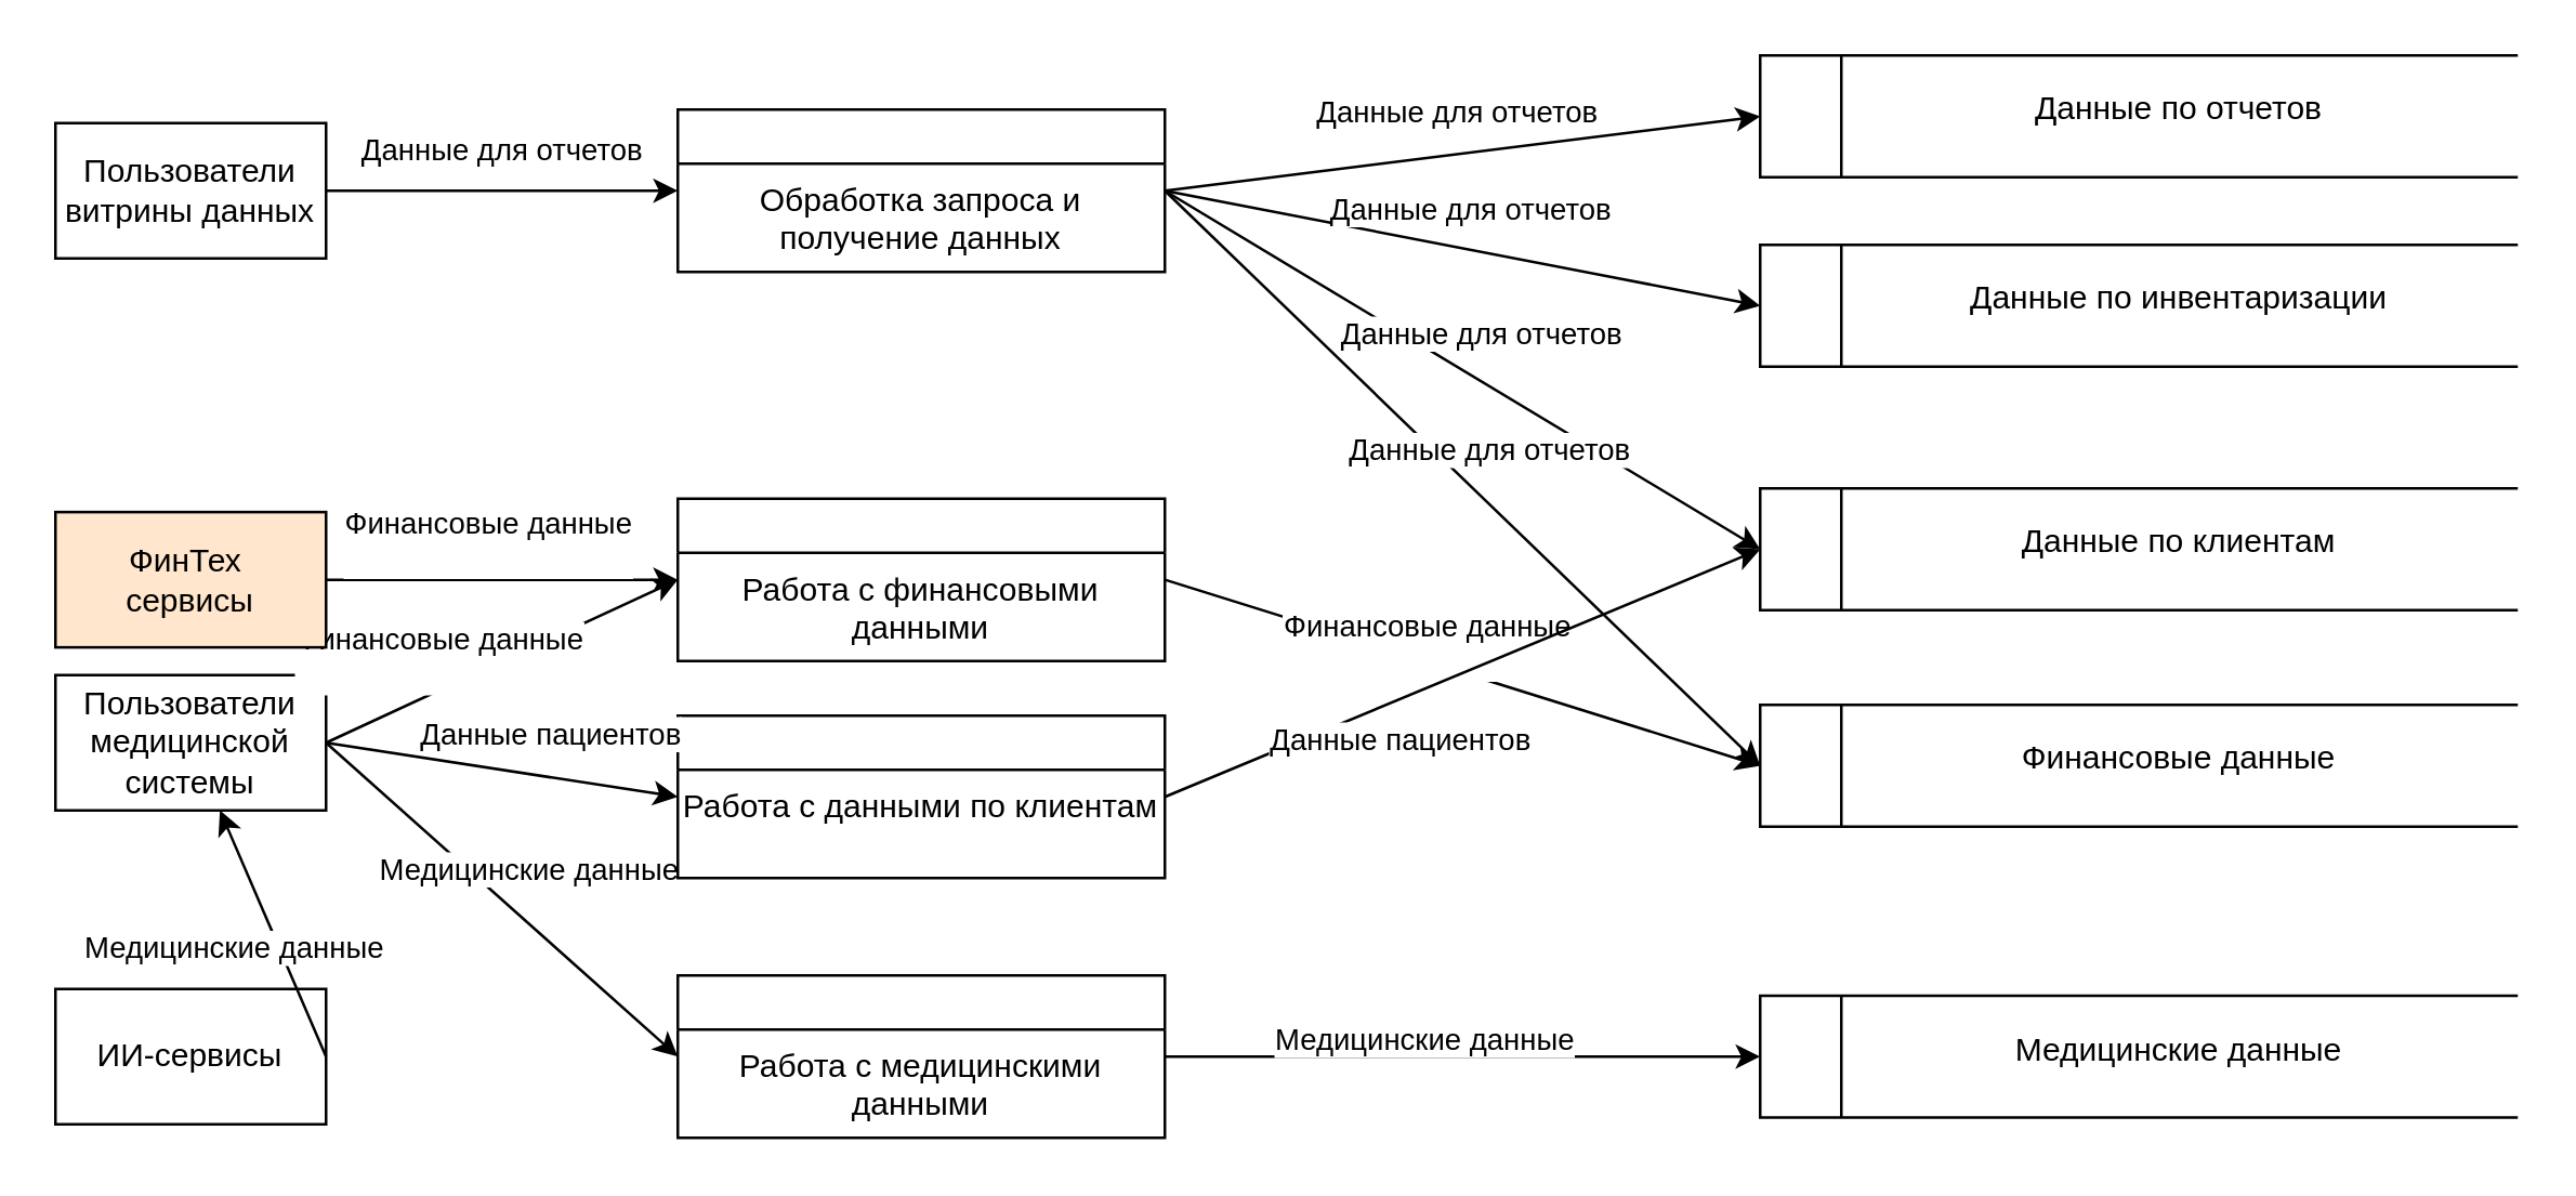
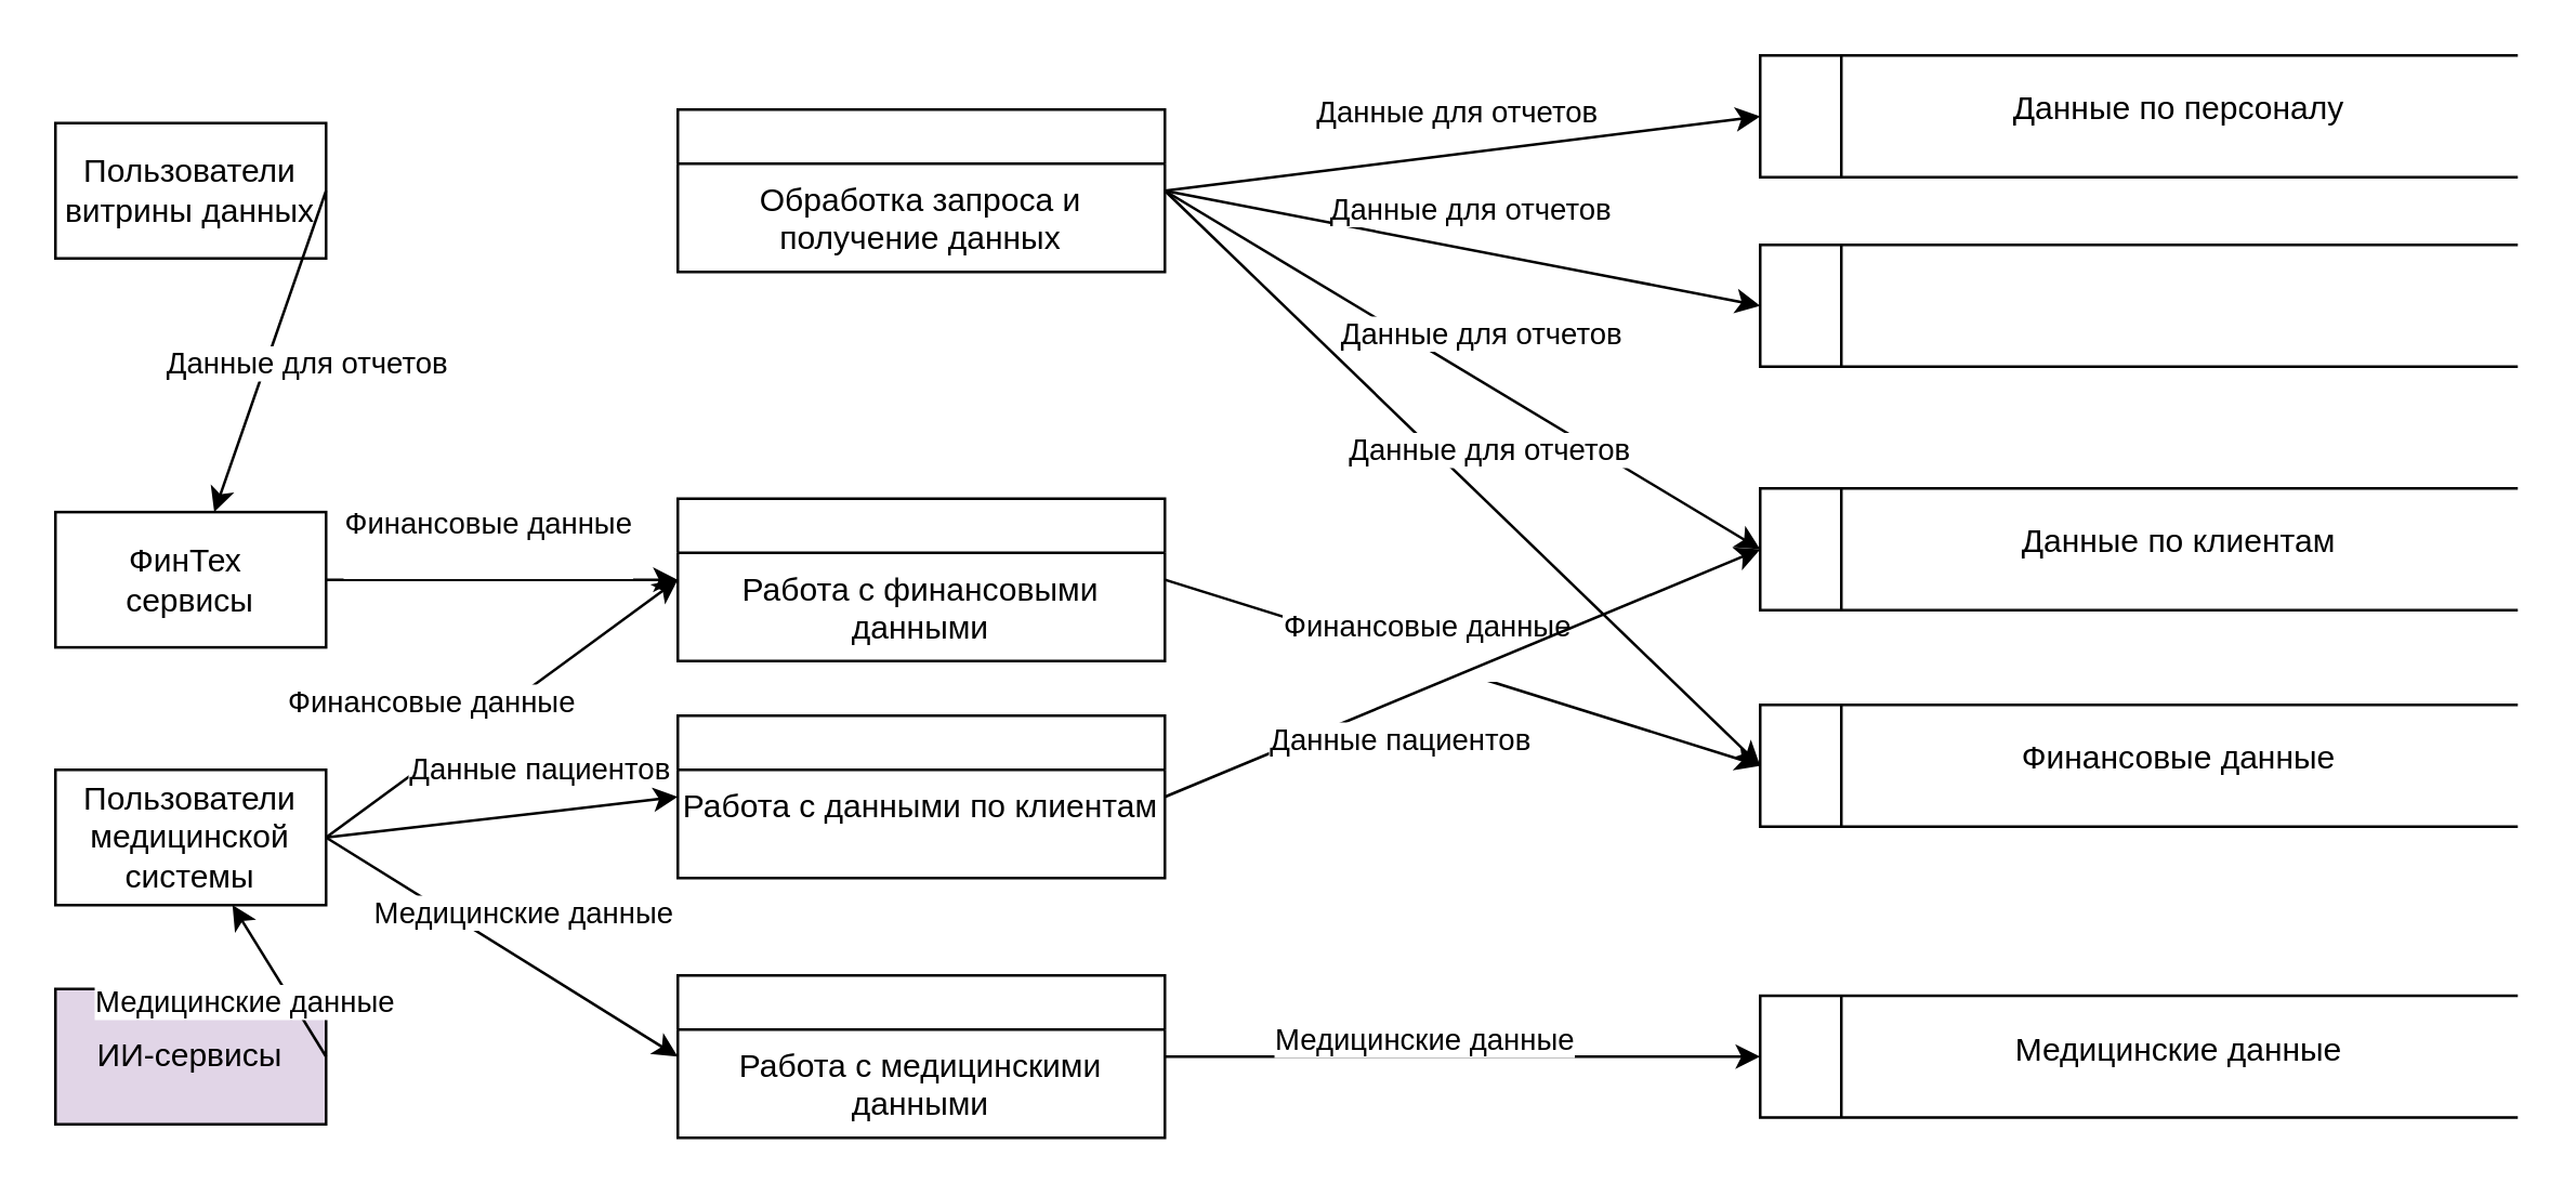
  <mxCell id="0" />
  <mxCell id="1" parent="0" />
  <mxCell id="2" value="" style="html=1;dashed=0;whiteSpace=wrap;shape=mxgraph.dfd.dataStoreID;align=left;spacingLeft=3;points=[[0,0],[0.5,0],[1,0],[0,0.5],[1,0.5],[0,1],[0.5,1],[1,1]];" vertex="1" parent="1"><mxGeometry x="650" y="180" width="280" height="45" as="geometry" /></mxCell>
  <mxCell id="3" value="" style="swimlane;fontStyle=0;childLayout=stackLayout;horizontal=1;startSize=20;fillColor=#ffffff;horizontalStack=0;resizeParent=1;resizeParentMax=0;resizeLast=0;collapsible=0;marginBottom=0;swimlaneFillColor=#ffffff;rounded=0;" vertex="1" parent="1"><mxGeometry x="250" y="40" width="180" height="60" as="geometry" /></mxCell>
  <mxCell id="4" value="Обработка запроса и получение данных" style="text;whiteSpace=wrap;align=center;" vertex="1" parent="3"><mxGeometry y="20" width="180" height="40" as="geometry" /></mxCell>
  <mxCell id="5" value="Данные по клиентам" style="text;whiteSpace=wrap;align=center;" vertex="1" parent="1"><mxGeometry x="680" y="186.25" width="250" height="32.5" as="geometry" /></mxCell>
  <mxCell id="6" value="Данные для отчетов" style="endArrow=classic;html=1;rounded=0;exitX=1;exitY=0.25;exitDx=0;exitDy=0;entryX=0;entryY=0.5;entryDx=0;entryDy=0;" edge="1" parent="1" source="4" target="2"><mxGeometry y="15" width="50" height="50" relative="1" as="geometry"><mxPoint x="430" y="-95" as="sourcePoint" /><mxPoint x="530" y="70" as="targetPoint" /><mxPoint as="offset" /></mxGeometry></mxCell>
  <mxCell id="7" value="" style="html=1;dashed=0;whiteSpace=wrap;shape=mxgraph.dfd.dataStoreID;align=left;spacingLeft=3;points=[[0,0],[0.5,0],[1,0],[0,0.5],[1,0.5],[0,1],[0.5,1],[1,1]];" vertex="1" parent="1"><mxGeometry x="650" y="367.5" width="280" height="45" as="geometry" /></mxCell>
  <mxCell id="8" value="Медицинские данные" style="text;whiteSpace=wrap;align=center;" vertex="1" parent="1"><mxGeometry x="680" y="373.75" width="250" height="32.5" as="geometry" /></mxCell>
  <mxCell id="9" value="" style="html=1;dashed=0;whiteSpace=wrap;shape=mxgraph.dfd.dataStoreID;align=left;spacingLeft=3;points=[[0,0],[0.5,0],[1,0],[0,0.5],[1,0.5],[0,1],[0.5,1],[1,1]];" vertex="1" parent="1"><mxGeometry x="650" y="260" width="280" height="45" as="geometry" /></mxCell>
  <mxCell id="10" value="Финансовые данные" style="text;whiteSpace=wrap;align=center;" vertex="1" parent="1"><mxGeometry x="680" y="266.25" width="250" height="32.5" as="geometry" /></mxCell>
  <mxCell id="11" value="" style="html=1;dashed=0;whiteSpace=wrap;shape=mxgraph.dfd.dataStoreID;align=left;spacingLeft=3;points=[[0,0],[0.5,0],[1,0],[0,0.5],[1,0.5],[0,1],[0.5,1],[1,1]];" vertex="1" parent="1"><mxGeometry x="650" y="20" width="280" height="45" as="geometry" /></mxCell>
- <mxCell id="12" value="Данные по отчетов" style="text;whiteSpace=wrap;align=center;" vertex="1" parent="1"><mxGeometry x="680" y="26.25" width="250" height="32.5" as="geometry" /></mxCell>
+ <mxCell id="12" value="Данные по персоналу" style="text;whiteSpace=wrap;align=center;" vertex="1" parent="1"><mxGeometry x="680" y="26.25" width="250" height="32.5" as="geometry" /></mxCell>
  <mxCell id="13" value="" style="html=1;dashed=0;whiteSpace=wrap;shape=mxgraph.dfd.dataStoreID;align=left;spacingLeft=3;points=[[0,0],[0.5,0],[1,0],[0,0.5],[1,0.5],[0,1],[0.5,1],[1,1]];" vertex="1" parent="1"><mxGeometry x="650" y="90" width="280" height="45" as="geometry" /></mxCell>
- <mxCell id="14" value="Данные по инвентаризации" style="text;whiteSpace=wrap;align=center;" vertex="1" parent="1"><mxGeometry x="680" y="96.25" width="250" height="32.5" as="geometry" /></mxCell>
  <mxCell id="15" value="Пользователи витрины данных" style="html=1;dashed=0;whiteSpace=wrap;rounded=0;" vertex="1" parent="1"><mxGeometry x="20" y="45" width="100" height="50" as="geometry" /></mxCell>
- <mxCell id="16" value="Данные для отчетов" style="endArrow=classic;html=1;rounded=0;exitX=1;exitY=0.5;exitDx=0;exitDy=0;entryX=0;entryY=0.25;entryDx=0;entryDy=0;" edge="1" parent="1" source="15" target="4"><mxGeometry y="15" width="50" height="50" relative="1" as="geometry"><mxPoint x="140" y="458" as="sourcePoint" /><mxPoint x="260" y="80" as="targetPoint" /><mxPoint as="offset" /></mxGeometry></mxCell>
+ <mxCell id="16" value="Данные для отчетов" style="endArrow=classic;html=1;rounded=0;exitX=1;exitY=0.5;exitDx=0;exitDy=0;" edge="1" parent="1" source="15" target="35"><mxGeometry y="15" width="50" height="50" relative="1" as="geometry"><mxPoint x="140" y="458" as="sourcePoint" /><mxPoint x="260" y="80" as="targetPoint" /><mxPoint as="offset" /></mxGeometry></mxCell>
  <mxCell id="17" value="Данные для отчетов" style="endArrow=classic;html=1;rounded=0;exitX=1;exitY=0.25;exitDx=0;exitDy=0;entryX=0;entryY=0.5;entryDx=0;entryDy=0;" edge="1" parent="1" source="4" target="9"><mxGeometry y="15" width="50" height="50" relative="1" as="geometry"><mxPoint x="440" y="80" as="sourcePoint" /><mxPoint x="660" y="81" as="targetPoint" /><mxPoint as="offset" /></mxGeometry></mxCell>
  <mxCell id="18" value="Данные для отчетов" style="endArrow=classic;html=1;rounded=0;exitX=1;exitY=0.25;exitDx=0;exitDy=0;entryX=0;entryY=0.5;entryDx=0;entryDy=0;" edge="1" parent="1" source="4" target="11"><mxGeometry y="15" width="50" height="50" relative="1" as="geometry"><mxPoint x="450" y="90" as="sourcePoint" /><mxPoint x="670" y="91" as="targetPoint" /><mxPoint as="offset" /></mxGeometry></mxCell>
  <mxCell id="19" value="Данные для отчетов" style="endArrow=classic;html=1;rounded=0;exitX=1;exitY=0.25;exitDx=0;exitDy=0;entryX=0;entryY=0.5;entryDx=0;entryDy=0;" edge="1" parent="1" source="4" target="13"><mxGeometry y="15" width="50" height="50" relative="1" as="geometry"><mxPoint x="460" y="100" as="sourcePoint" /><mxPoint x="680" y="101" as="targetPoint" /><mxPoint as="offset" /></mxGeometry></mxCell>
- <mxCell id="20" value="Пользователи медицинской системы" style="html=1;dashed=0;whiteSpace=wrap;rounded=0;" vertex="1" parent="1"><mxGeometry x="20" y="249" width="100" height="50" as="geometry" /></mxCell>
+ <mxCell id="20" value="Пользователи медицинской системы" style="html=1;dashed=0;whiteSpace=wrap;rounded=0;" vertex="1" parent="1"><mxGeometry x="20" y="284" width="100" height="50" as="geometry" /></mxCell>
  <mxCell id="21" value="" style="swimlane;fontStyle=0;childLayout=stackLayout;horizontal=1;startSize=20;fillColor=#ffffff;horizontalStack=0;resizeParent=1;resizeParentMax=0;resizeLast=0;collapsible=0;marginBottom=0;swimlaneFillColor=#ffffff;rounded=0;" vertex="1" parent="1"><mxGeometry x="250" y="360" width="180" height="60" as="geometry" /></mxCell>
  <mxCell id="22" value="Работа с медицинскими данными" style="text;whiteSpace=wrap;align=center;" vertex="1" parent="21"><mxGeometry y="20" width="180" height="40" as="geometry" /></mxCell>
  <mxCell id="23" value="Медицинские данные" style="endArrow=classic;html=1;rounded=0;exitX=1;exitY=0.5;exitDx=0;exitDy=0;entryX=0;entryY=0.5;entryDx=0;entryDy=0;" edge="1" parent="1" source="20" target="21"><mxGeometry y="15" width="50" height="50" relative="1" as="geometry"><mxPoint x="130" y="352" as="sourcePoint" /><mxPoint x="250" y="352" as="targetPoint" /><mxPoint as="offset" /></mxGeometry></mxCell>
  <mxCell id="24" value="Медицинские данные" style="endArrow=classic;html=1;rounded=0;exitX=1;exitY=0.25;exitDx=0;exitDy=0;entryX=0;entryY=0.5;entryDx=0;entryDy=0;" edge="1" parent="1" source="22" target="7"><mxGeometry x="-0.127" y="6" width="50" height="50" relative="1" as="geometry"><mxPoint x="430" y="161.25" as="sourcePoint" /><mxPoint x="550" y="161.25" as="targetPoint" /><mxPoint as="offset" /></mxGeometry></mxCell>
  <mxCell id="25" value="" style="swimlane;fontStyle=0;childLayout=stackLayout;horizontal=1;startSize=20;fillColor=#ffffff;horizontalStack=0;resizeParent=1;resizeParentMax=0;resizeLast=0;collapsible=0;marginBottom=0;swimlaneFillColor=#ffffff;rounded=0;" vertex="1" parent="1"><mxGeometry x="250" y="183.75" width="180" height="60" as="geometry" /></mxCell>
  <mxCell id="26" value="Работа с финансовыми данными" style="text;whiteSpace=wrap;align=center;" vertex="1" parent="25"><mxGeometry y="20" width="180" height="40" as="geometry" /></mxCell>
  <mxCell id="27" value="Финансовые данные&lt;div&gt;&lt;br&gt;&lt;/div&gt;" style="endArrow=classic;html=1;rounded=0;exitX=1;exitY=0.5;exitDx=0;exitDy=0;entryX=0;entryY=0.25;entryDx=0;entryDy=0;" edge="1" parent="1" source="20" target="26"><mxGeometry x="-0.294" y="11" width="50" height="50" relative="1" as="geometry"><mxPoint x="140" y="308" as="sourcePoint" /><mxPoint x="260" y="362" as="targetPoint" /><mxPoint as="offset" /></mxGeometry></mxCell>
  <mxCell id="28" value="Финансовые данные&lt;div&gt;&lt;br&gt;&lt;/div&gt;" style="endArrow=classic;html=1;rounded=0;exitX=1;exitY=0.25;exitDx=0;exitDy=0;entryX=0;entryY=0.5;entryDx=0;entryDy=0;" edge="1" parent="1" source="26" target="9"><mxGeometry x="-0.128" y="6" width="50" height="50" relative="1" as="geometry"><mxPoint x="440" y="364" as="sourcePoint" /><mxPoint x="660" y="363" as="targetPoint" /><mxPoint as="offset" /></mxGeometry></mxCell>
  <mxCell id="29" value="" style="swimlane;fontStyle=0;childLayout=stackLayout;horizontal=1;startSize=20;fillColor=#ffffff;horizontalStack=0;resizeParent=1;resizeParentMax=0;resizeLast=0;collapsible=0;marginBottom=0;swimlaneFillColor=#ffffff;rounded=0;" vertex="1" parent="1"><mxGeometry x="250" y="264" width="180" height="60" as="geometry" /></mxCell>
  <mxCell id="30" value="Работа с данными по клиентам" style="text;whiteSpace=wrap;align=center;" vertex="1" parent="29"><mxGeometry y="20" width="180" height="40" as="geometry" /></mxCell>
  <mxCell id="31" value="Данные пациентов" style="endArrow=classic;html=1;rounded=0;exitX=1;exitY=0.5;exitDx=0;exitDy=0;entryX=0;entryY=0.25;entryDx=0;entryDy=0;" edge="1" parent="1" source="20" target="30"><mxGeometry x="0.24" y="16" width="50" height="50" relative="1" as="geometry"><mxPoint x="140" y="308" as="sourcePoint" /><mxPoint x="260" y="362" as="targetPoint" /><mxPoint as="offset" /></mxGeometry></mxCell>
  <mxCell id="32" value="Данные пациентов" style="endArrow=classic;html=1;rounded=0;exitX=1;exitY=0.25;exitDx=0;exitDy=0;entryX=0;entryY=0.5;entryDx=0;entryDy=0;" edge="1" parent="1" source="30" target="2"><mxGeometry x="-0.26" y="-14" width="50" height="50" relative="1" as="geometry"><mxPoint x="440" y="364" as="sourcePoint" /><mxPoint x="660" y="363" as="targetPoint" /><mxPoint as="offset" /></mxGeometry></mxCell>
- <mxCell id="33" value="ИИ-сервисы" style="html=1;dashed=0;whiteSpace=wrap;rounded=0;" vertex="1" parent="1"><mxGeometry x="20" y="365" width="100" height="50" as="geometry" /></mxCell>
+ <mxCell id="33" value="ИИ-сервисы" style="html=1;dashed=0;whiteSpace=wrap;rounded=0;fillColor=#e1d5e7;" vertex="1" parent="1"><mxGeometry x="20" y="365" width="100" height="50" as="geometry" /></mxCell>
  <mxCell id="34" value="Медицинские данные" style="endArrow=classic;html=1;rounded=0;exitX=1;exitY=0.5;exitDx=0;exitDy=0;" edge="1" parent="1" source="33" target="20"><mxGeometry y="15" width="50" height="50" relative="1" as="geometry"><mxPoint x="140" y="308" as="sourcePoint" /><mxPoint x="260" y="362" as="targetPoint" /><mxPoint as="offset" /></mxGeometry></mxCell>
- <mxCell id="35" value="ФинТех&amp;nbsp;&lt;div&gt;сервисы&lt;/div&gt;" style="html=1;dashed=0;whiteSpace=wrap;rounded=0;fillColor=#ffe6cc;" vertex="1" parent="1"><mxGeometry x="20" y="188.75" width="100" height="50" as="geometry" /></mxCell>
+ <mxCell id="35" value="ФинТех&amp;nbsp;&lt;div&gt;сервисы&lt;/div&gt;" style="html=1;dashed=0;whiteSpace=wrap;rounded=0;" vertex="1" parent="1"><mxGeometry x="20" y="188.75" width="100" height="50" as="geometry" /></mxCell>
  <mxCell id="36" value="Финансовые данные&lt;div&gt;&lt;br&gt;&lt;/div&gt;" style="endArrow=classic;html=1;rounded=0;exitX=1;exitY=0.5;exitDx=0;exitDy=0;entryX=0;entryY=0.25;entryDx=0;entryDy=0;" edge="1" parent="1" source="35" target="26"><mxGeometry x="-0.077" y="14" width="50" height="50" relative="1" as="geometry"><mxPoint x="140" y="308" as="sourcePoint" /><mxPoint x="250" y="270" as="targetPoint" /><mxPoint as="offset" /></mxGeometry></mxCell>
